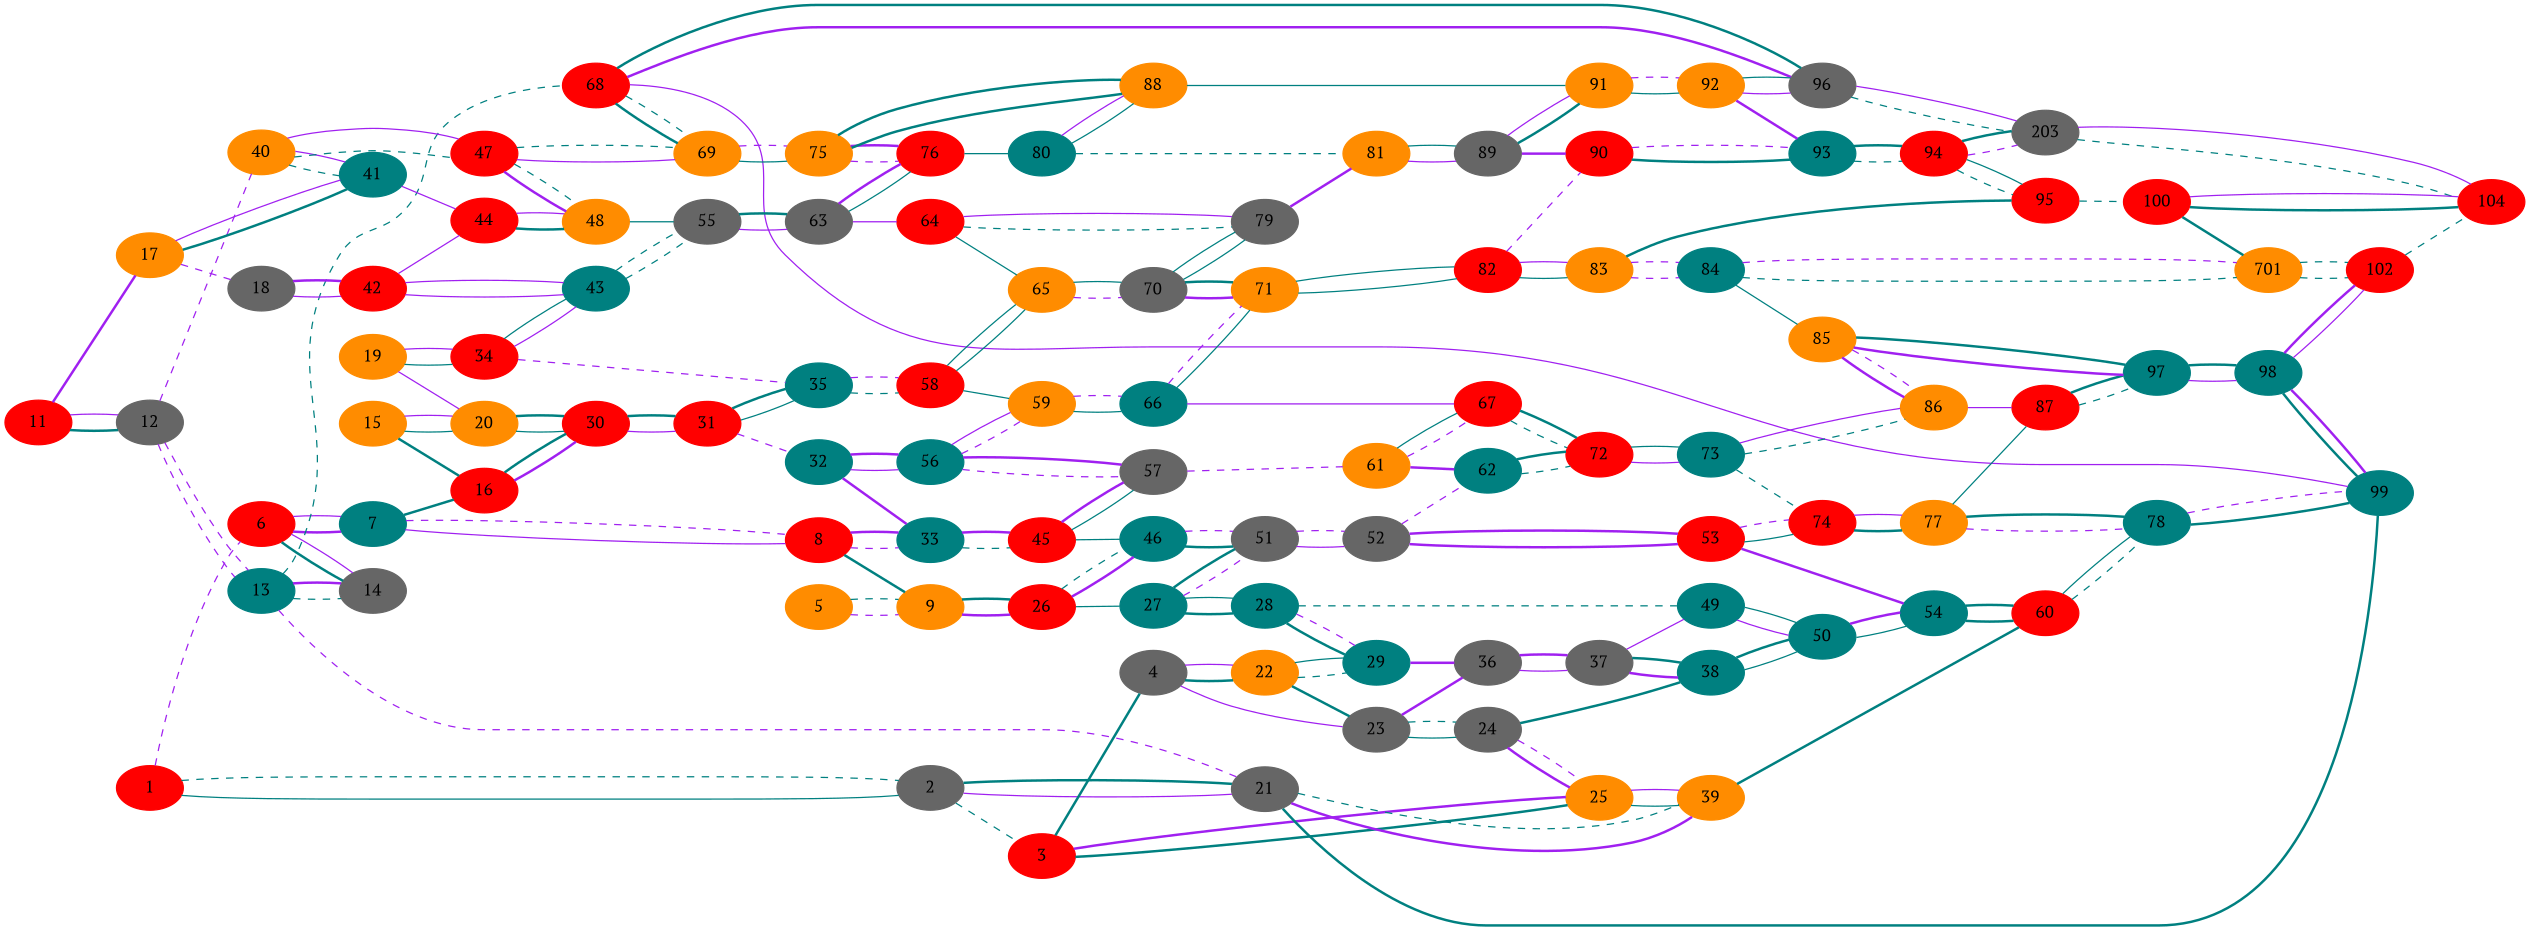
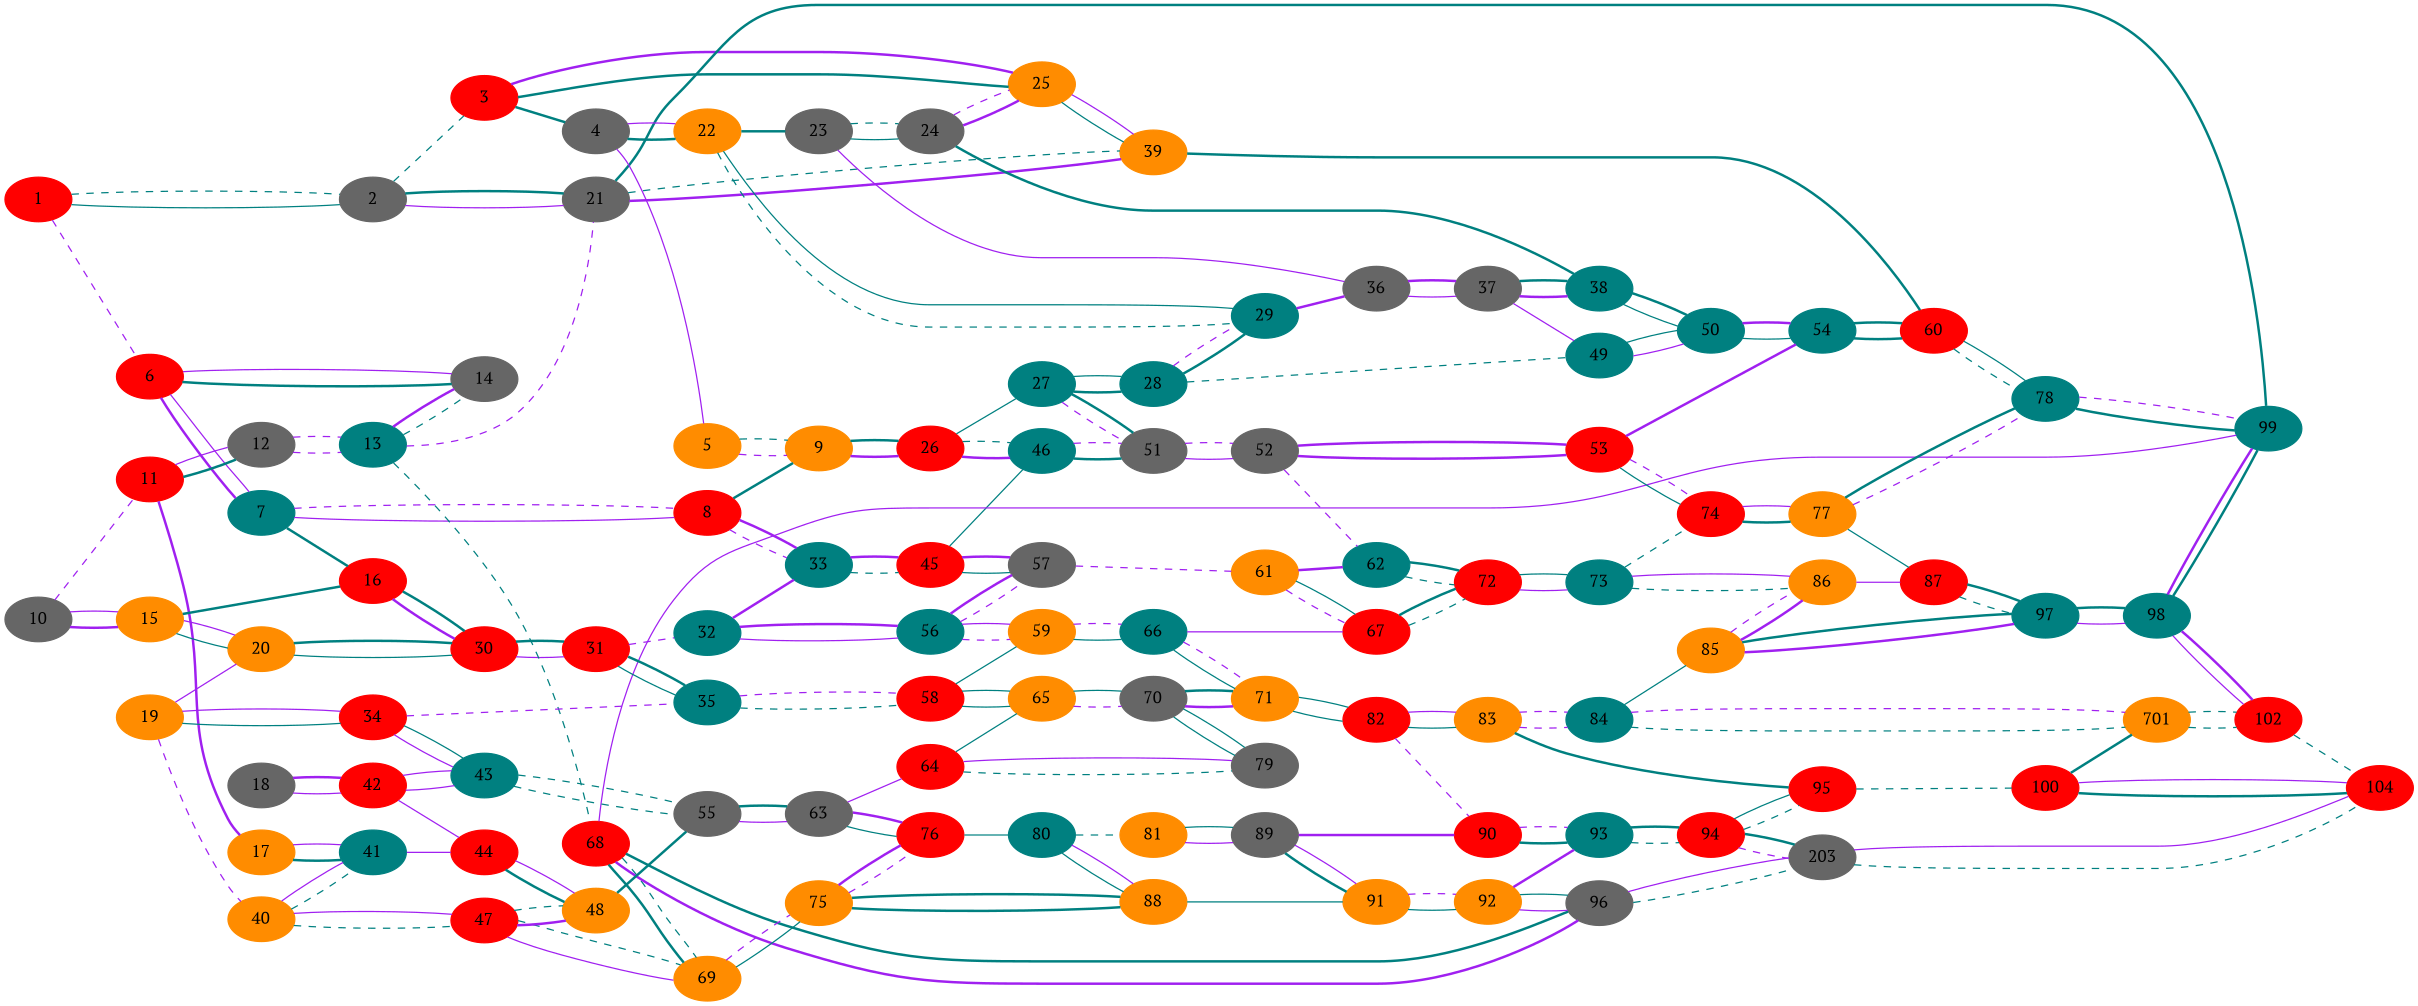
  graph {
    fontname="PT Serif"
    rankdir=LR
    node [color=red fontname="PT Serif" style=filled]
    edge [color=teal fontname="PT Serif" style=solid]
    2 [color=gray40]
    1
    6
    3
    21 [color=gray40]
    7 [color=teal]
    14 [color=gray40]
    4 [color=gray40]
    25 [color=darkorange]
    39 [color=darkorange]
    99 [color=teal]
    5 [color=darkorange]
    22 [color=darkorange]
    9 [color=darkorange]
    23 [color=gray40]
    29 [color=teal]
    26
    8
    16
    33 [color=teal]
    30
    45
    27 [color=teal]
    46 [color=teal]
+   10 [color=gray40]
    11
    15 [color=darkorange]
    12 [color=gray40]
    17 [color=darkorange]
    20 [color=darkorange]
    13 [color=teal]
    40 [color=darkorange]
    18 [color=gray40]
    41 [color=teal]
    68
    47
    69 [color=darkorange]
    96 [color=gray40]
    31
    42
    44
    19 [color=darkorange]
    34
    43 [color=teal]
    35 [color=teal]
    60
    24 [color=gray40]
    36 [color=gray40]
    38 [color=teal]
    37 [color=gray40]
    50 [color=teal]
    28 [color=teal]
    51 [color=gray40]
    49 [color=teal]
    52 [color=gray40]
    32 [color=teal]
    56 [color=teal]
    58
    57 [color=gray40]
    59 [color=darkorange]
    55 [color=gray40]
    65 [color=darkorange]
    54 [color=teal]
    78 [color=teal]
    48 [color=darkorange]
    63 [color=gray40]
    61 [color=darkorange]
    75 [color=darkorange]
    53
    62 [color=teal]
    74
    72
    77 [color=darkorange]
    64
    76
    66 [color=teal]
    67
    70 [color=gray40]
    71 [color=darkorange]
    73 [color=teal]
    79 [color=gray40]
    80 [color=teal]
    81 [color=darkorange]
    82
    n85 [color=gray40 label=203]
    88 [color=darkorange]
    83 [color=darkorange]
    90
    86 [color=darkorange]
    87
    91 [color=darkorange]
    97 [color=teal]
    89 [color=gray40]
    84 [color=teal]
    95
    93 [color=teal]
    85 [color=darkorange]
    n98 [color=darkorange label=701]
    100
    102
    98 [color=teal]
    92 [color=darkorange]
    94
    104
    2 -- 3 [style=dashed]
    2 -- 21 [color=purple]
    2 -- 21 [style=bold]
    1 -- 2
    1 -- 2 [style=dashed]
    1 -- 6 [color=purple style=dashed]
    6 -- 7 [color=purple style=bold]
    6 -- 7 [color=purple]
    6 -- 14 [style=bold]
    6 -- 14 [color=purple]
    3 -- 4 [style=bold]
    3 -- 25 [style=bold]
    3 -- 25 [color=purple style=bold]
    21 -- 39 [color=purple style=bold]
    21 -- 39 [style=dashed]
    21 -- 99 [style=bold]
    7 -- 8 [color=purple]
    7 -- 8 [color=purple style=dashed]
    7 -- 16 [style=bold]
-   4 -- 23 [color=purple]
+   4 -- 5 [color=purple]
    4 -- 22 [style=bold]
    4 -- 22 [color=purple]
    25 -- 39
    25 -- 39 [color=purple]
    39 -- 60 [style=bold]
    5 -- 9 [color=purple style=dashed]
    5 -- 9 [style=dashed]
    22 -- 23 [style=bold]
    22 -- 29 [style=dashed]
    22 -- 29
    9 -- 26 [color=purple style=bold]
    9 -- 26 [style=bold]
    23 -- 24
    23 -- 24 [style=dashed]
-   23 -- 36 [color=purple style=bold]
+   23 -- 36 [color=purple]
    29 -- 36 [color=purple style=bold]
    26 -- 27
    26 -- 46 [color=purple style=bold]
    26 -- 46 [style=dashed]
    8 -- 9 [style=bold]
    8 -- 33 [color=purple style=dashed]
    8 -- 33 [color=purple style=bold]
    16 -- 30 [color=purple style=bold]
    16 -- 30 [style=bold]
    33 -- 45 [style=dashed]
    33 -- 45 [color=purple style=bold]
    30 -- 31 [color=purple]
    30 -- 31 [style=bold]
    45 -- 46
    45 -- 57
    45 -- 57 [color=purple style=bold]
    27 -- 28 [style=bold]
    27 -- 28
    27 -- 51 [color=purple style=dashed]
    27 -- 51 [style=bold]
    46 -- 51 [style=bold]
    46 -- 51 [color=purple style=dashed]
+   10 -- 11 [color=purple style=dashed]
+   10 -- 15 [color=purple style=bold]
+   10 -- 15 [color=purple]
    11 -- 12 [style=bold]
    11 -- 12 [color=purple]
    11 -- 17 [color=purple style=bold]
    15 -- 16 [style=bold]
    15 -- 20
    15 -- 20 [color=purple]
    12 -- 13 [color=purple style=dashed]
    12 -- 13 [color=purple style=dashed]
-   12 -- 40 [color=purple style=dashed]
-   17 -- 18 [color=purple style=dashed]
+   19 -- 40 [color=purple style=dashed]
    17 -- 41 [style=bold]
    17 -- 41 [color=purple]
    20 -- 30
    20 -- 30 [style=bold]
    13 -- 21 [color=purple style=dashed]
    13 -- 14 [style=dashed]
    13 -- 14 [color=purple style=bold]
    13 -- 68 [style=dashed]
    40 -- 41 [style=dashed]
    40 -- 41 [color=purple]
    40 -- 47 [style=dashed]
    40 -- 47 [color=purple]
    18 -- 42 [color=purple]
    18 -- 42 [color=purple style=bold]
    41 -- 44 [color=purple]
    68 -- 99 [color=purple]
    68 -- 69 [style=bold]
    68 -- 69 [style=dashed]
    68 -- 96 [color=purple style=bold]
    68 -- 96 [style=bold]
    47 -- 69 [color=purple]
    47 -- 69 [style=dashed]
    47 -- 48 [color=purple style=bold]
    47 -- 48 [style=dashed]
    69 -- 75
    69 -- 75 [color=purple style=dashed]
    96 -- n85 [style=dashed]
    96 -- n85 [color=purple]
    31 -- 35
    31 -- 35 [style=bold]
    31 -- 32 [color=purple style=dashed]
    42 -- 44 [color=purple]
    42 -- 43 [color=purple]
    42 -- 43 [color=purple]
    44 -- 48 [style=bold]
    44 -- 48 [color=purple]
    19 -- 20 [color=purple]
    19 -- 34
    19 -- 34 [color=purple]
    34 -- 43 [color=purple]
    34 -- 43
    34 -- 35 [color=purple style=dashed]
    43 -- 55 [style=dashed]
    43 -- 55 [style=dashed]
    35 -- 58 [style=dashed]
    35 -- 58 [color=purple style=dashed]
    60 -- 78 [style=dashed]
    60 -- 78
    24 -- 25 [color=purple style=bold]
    24 -- 25 [color=purple style=dashed]
    24 -- 38 [style=bold]
    36 -- 37 [color=purple]
    36 -- 37 [color=purple style=bold]
    38 -- 50
    38 -- 50 [style=bold]
    37 -- 38 [color=purple style=bold]
    37 -- 38 [style=bold]
    37 -- 49 [color=purple]
    50 -- 54
    50 -- 54 [color=purple style=bold]
    28 -- 29 [style=bold]
    28 -- 29 [color=purple style=dashed]
    28 -- 49 [style=dashed]
    51 -- 52 [color=purple]
    51 -- 52 [color=purple style=dashed]
    49 -- 50 [color=purple]
    49 -- 50
    52 -- 53 [color=purple style=bold]
    52 -- 53 [color=purple style=bold]
    52 -- 62 [color=purple style=dashed]
    32 -- 33 [color=purple style=bold]
    32 -- 56 [color=purple]
    32 -- 56 [color=purple style=bold]
    56 -- 57 [color=purple style=dashed]
    56 -- 57 [color=purple style=bold]
    56 -- 59 [color=purple style=dashed]
    56 -- 59 [color=purple]
    58 -- 59
    58 -- 65
    58 -- 65
    57 -- 61 [color=purple style=dashed]
    59 -- 66
    59 -- 66 [color=purple style=dashed]
    55 -- 63 [color=purple]
    55 -- 63 [style=bold]
    65 -- 70 [color=purple style=dashed]
    65 -- 70
    54 -- 60 [style=bold]
    54 -- 60 [style=bold]
    78 -- 99 [style=bold]
    78 -- 99 [color=purple style=dashed]
-   48 -- 55
+   48 -- 55 [style=bold]
    63 -- 64 [color=purple]
    63 -- 76
    63 -- 76 [color=purple style=bold]
    61 -- 62 [color=purple style=bold]
    61 -- 67 [color=purple style=dashed]
    61 -- 67
    75 -- 76 [color=purple style=dashed]
    75 -- 76 [color=purple style=bold]
    75 -- 88 [style=bold]
    75 -- 88 [style=bold]
    53 -- 54 [color=purple style=bold]
    53 -- 74
    53 -- 74 [color=purple style=dashed]
    62 -- 72 [style=dashed]
    62 -- 72 [style=bold]
    74 -- 77 [style=bold]
    74 -- 77 [color=purple]
    72 -- 73 [color=purple]
    72 -- 73
    77 -- 78 [color=purple style=dashed]
    77 -- 78 [style=bold]
    77 -- 87
    64 -- 65
    64 -- 79 [style=dashed]
    64 -- 79 [color=purple]
    76 -- 80
    66 -- 67 [color=purple]
    66 -- 71
    66 -- 71 [color=purple style=dashed]
    67 -- 72 [style=dashed]
    67 -- 72 [style=bold]
    70 -- 71 [color=purple style=bold]
    70 -- 71 [style=bold]
    70 -- 79
    70 -- 79
    71 -- 82
    71 -- 82
    73 -- 74 [style=dashed]
    73 -- 86 [style=dashed]
    73 -- 86 [color=purple]
-   79 -- 81 [color=purple style=bold]
    80 -- 81 [style=dashed]
    80 -- 88
    80 -- 88 [color=purple]
    81 -- 89 [color=purple]
    81 -- 89
    82 -- 83
    82 -- 83 [color=purple]
    82 -- 90 [color=purple style=dashed]
    n85 -- 104 [style=dashed]
    n85 -- 104 [color=purple]
    88 -- 91
    83 -- 84 [color=purple style=dashed]
    83 -- 84 [color=purple style=dashed]
    83 -- 95 [style=bold]
    90 -- 93 [style=bold]
    90 -- 93 [color=purple style=dashed]
    86 -- 87 [color=purple]
    87 -- 97 [style=dashed]
    87 -- 97 [style=bold]
    91 -- 92
    91 -- 92 [color=purple style=dashed]
    97 -- 98 [color=purple]
    97 -- 98 [style=bold]
    89 -- 90 [color=purple style=bold]
    89 -- 91 [style=bold]
    89 -- 91 [color=purple]
    84 -- 85
    84 -- n98 [style=dashed]
    84 -- n98 [color=purple style=dashed]
    95 -- 100 [style=dashed]
    93 -- 94 [style=dashed]
    93 -- 94 [style=bold]
    85 -- 86 [color=purple style=bold]
    85 -- 86 [color=purple style=dashed]
    85 -- 97 [color=purple style=bold]
    85 -- 97 [style=bold]
    n98 -- 102 [style=dashed]
    n98 -- 102 [style=dashed]
    100 -- n98 [style=bold]
    100 -- 104 [style=bold]
    100 -- 104 [color=purple]
    102 -- 104 [style=dashed]
    98 -- 99 [style=bold]
    98 -- 99 [color=purple style=bold]
    98 -- 102 [color=purple]
    98 -- 102 [color=purple style=bold]
    92 -- 96 [color=purple]
    92 -- 96
    92 -- 93 [color=purple style=bold]
    94 -- n85 [color=purple style=dashed]
    94 -- n85 [style=bold]
    94 -- 95 [style=dashed]
    94 -- 95
  }
